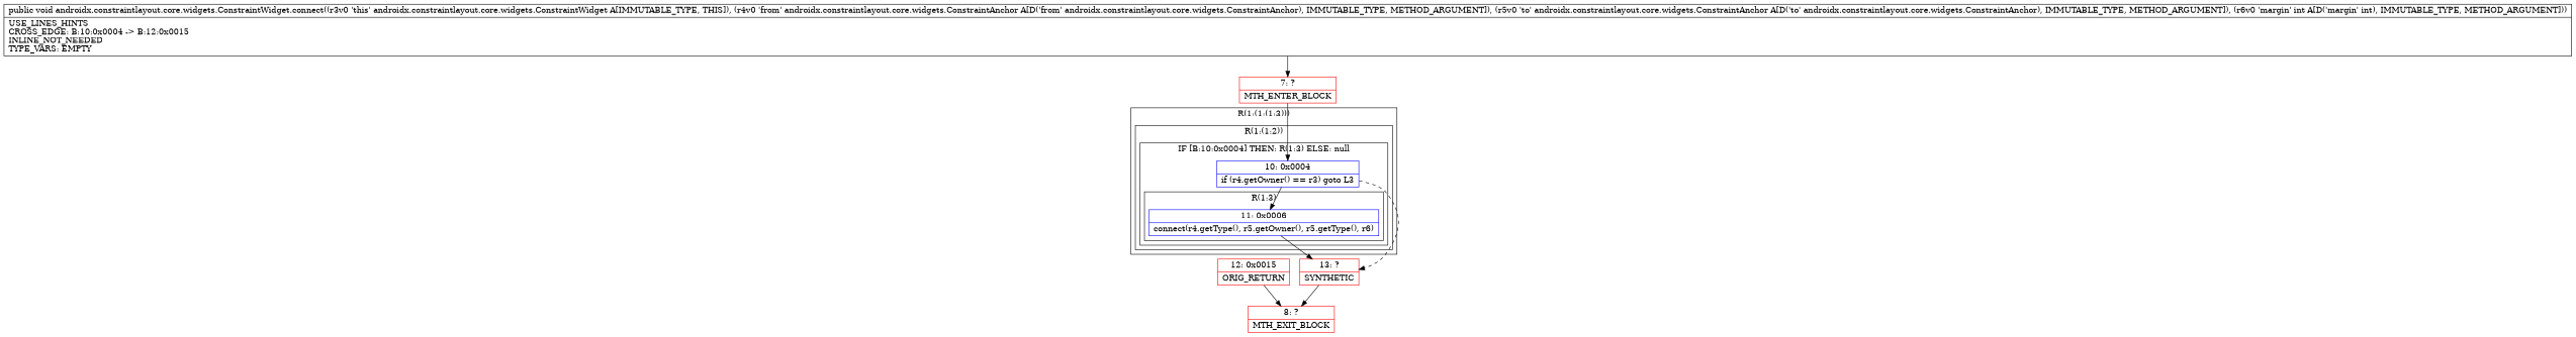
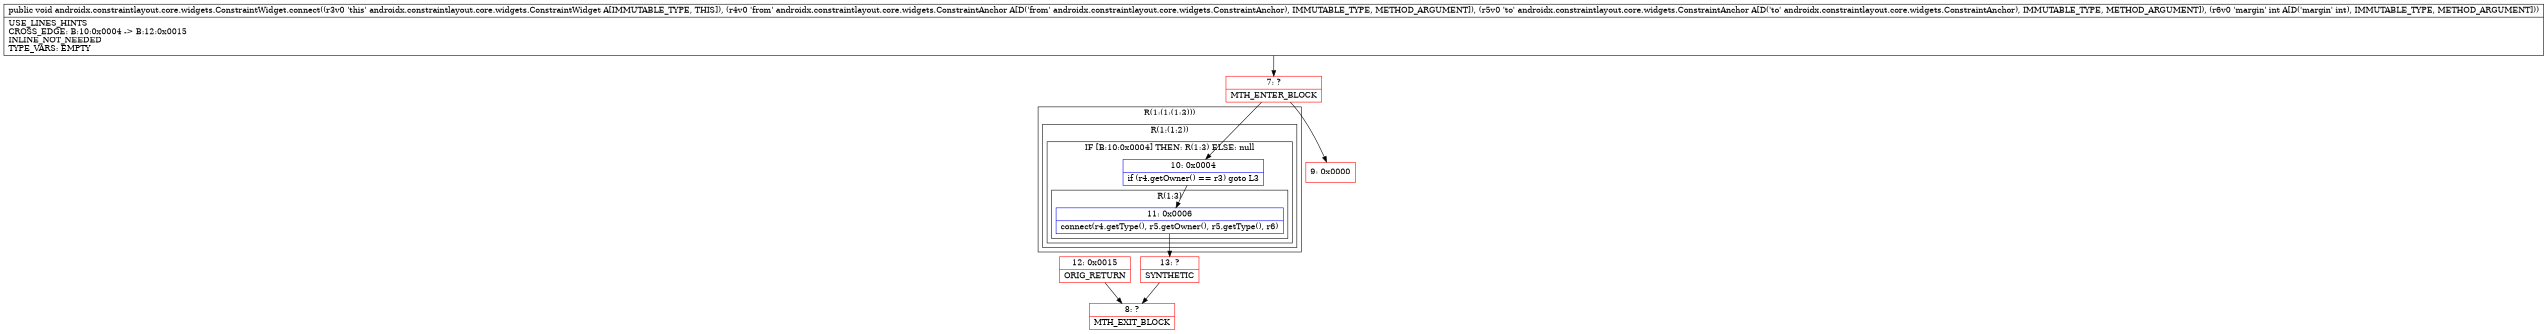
  digraph {
    node [color=red shape=record]
    n1 [color=blue label="{11\:\ 0x0006|connect(r4.getType(), r5.getOwner(), r5.getType(), r6)\l}"]
    n2 [color=blue label="{10\:\ 0x0004|if (r4.getOwner() == r3) goto L3\l}"]
    n3 [label="{13\:\ ?|SYNTHETIC\l}"]
    n4 [label="{8\:\ ?|MTH_EXIT_BLOCK\l}"]
    n5 [label="{12\:\ 0x0015|ORIG_RETURN\l}"]
    n6 [label="{7\:\ ?|MTH_ENTER_BLOCK\l}"]
+   n7 [label="{9\:\ 0x0000}"]
    n8 [label="{public void androidx.constraintlayout.core.widgets.ConstraintWidget.connect((r3v0 'this' androidx.constraintlayout.core.widgets.ConstraintWidget A[IMMUTABLE_TYPE, THIS]), (r4v0 'from' androidx.constraintlayout.core.widgets.ConstraintAnchor A[D('from' androidx.constraintlayout.core.widgets.ConstraintAnchor), IMMUTABLE_TYPE, METHOD_ARGUMENT]), (r5v0 'to' androidx.constraintlayout.core.widgets.ConstraintAnchor A[D('to' androidx.constraintlayout.core.widgets.ConstraintAnchor), IMMUTABLE_TYPE, METHOD_ARGUMENT]), (r6v0 'margin' int A[D('margin' int), IMMUTABLE_TYPE, METHOD_ARGUMENT]))  | USE_LINES_HINTS\lCROSS_EDGE: B:10:0x0004 \-\> B:12:0x0015\lINLINE_NOT_NEEDED\lTYPE_VARS: EMPTY\l}" color=""]
    subgraph cluster_1 {
      label="R(1:(1:(1:3)))"
      subgraph cluster_2 {
        label="R(1:(1:2))"
        subgraph cluster_3 {
          label="IF [B:10:0x0004] THEN: R(1:3) ELSE: null"
          n2
          subgraph cluster_4 {
            label="R(1:3)"
            n1
          }
        }
      }
    }
    n1 -> n3
    n2 -> n1
-   n2 -> n3 [style=dashed]
    n3 -> n4
    n5 -> n4
    n6 -> n2
+   n6 -> n7
    n8 -> n6
  }
